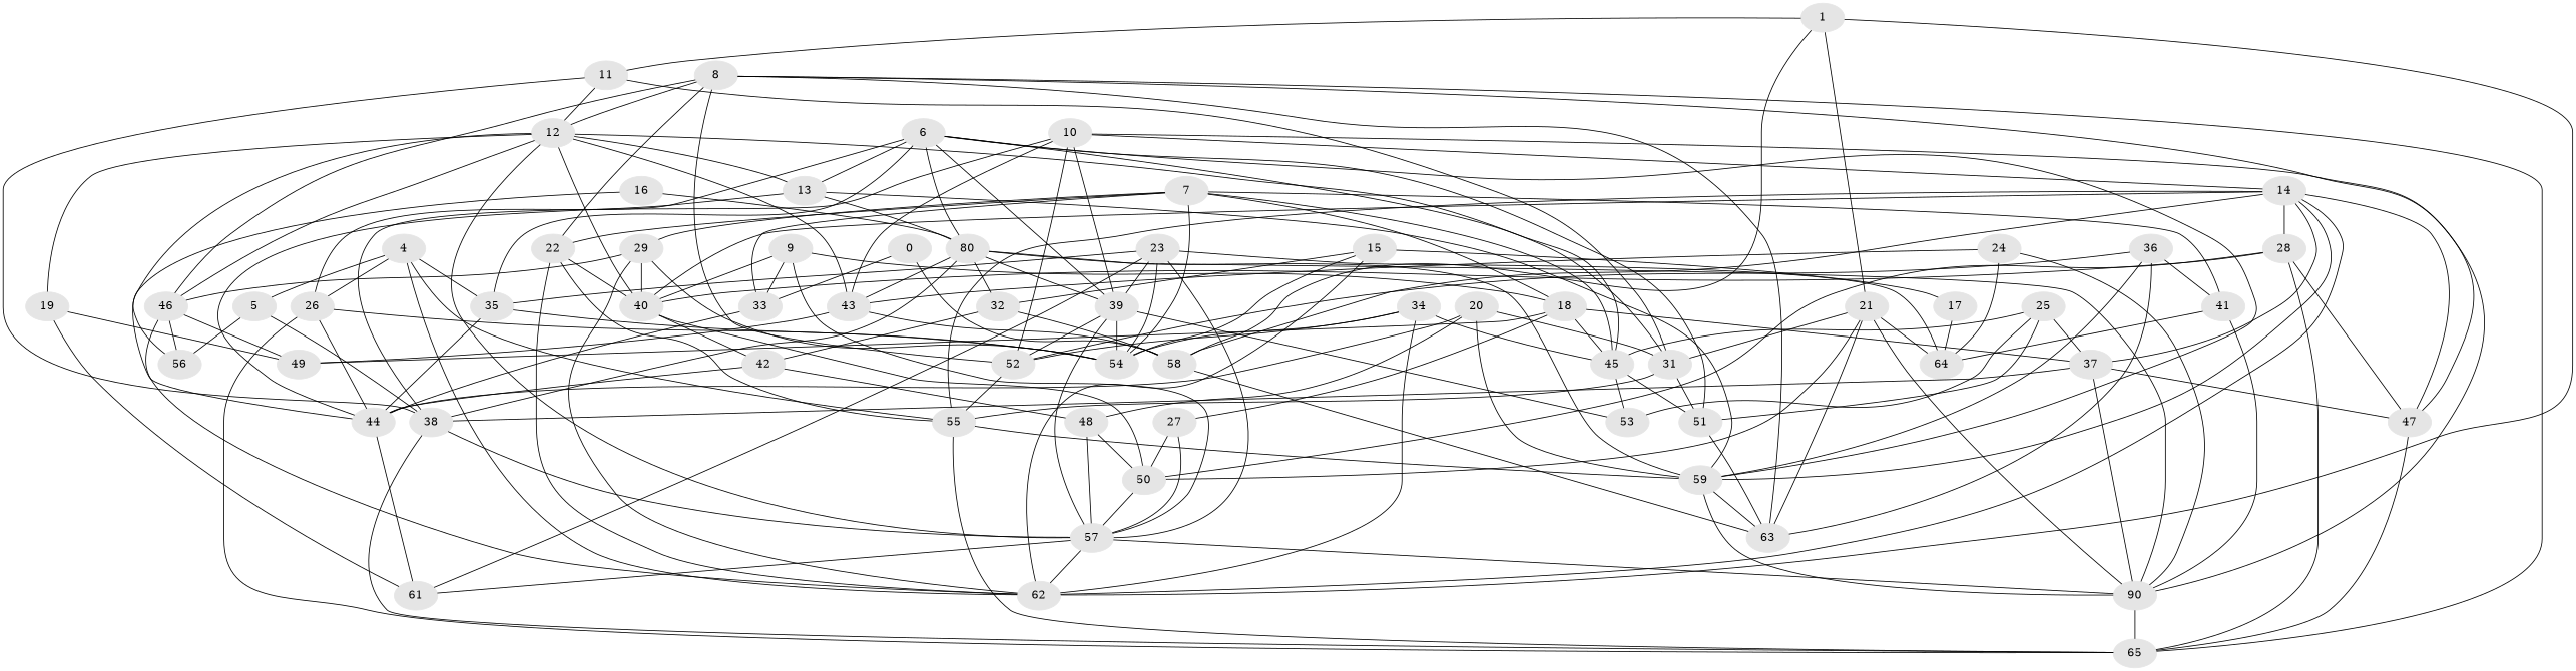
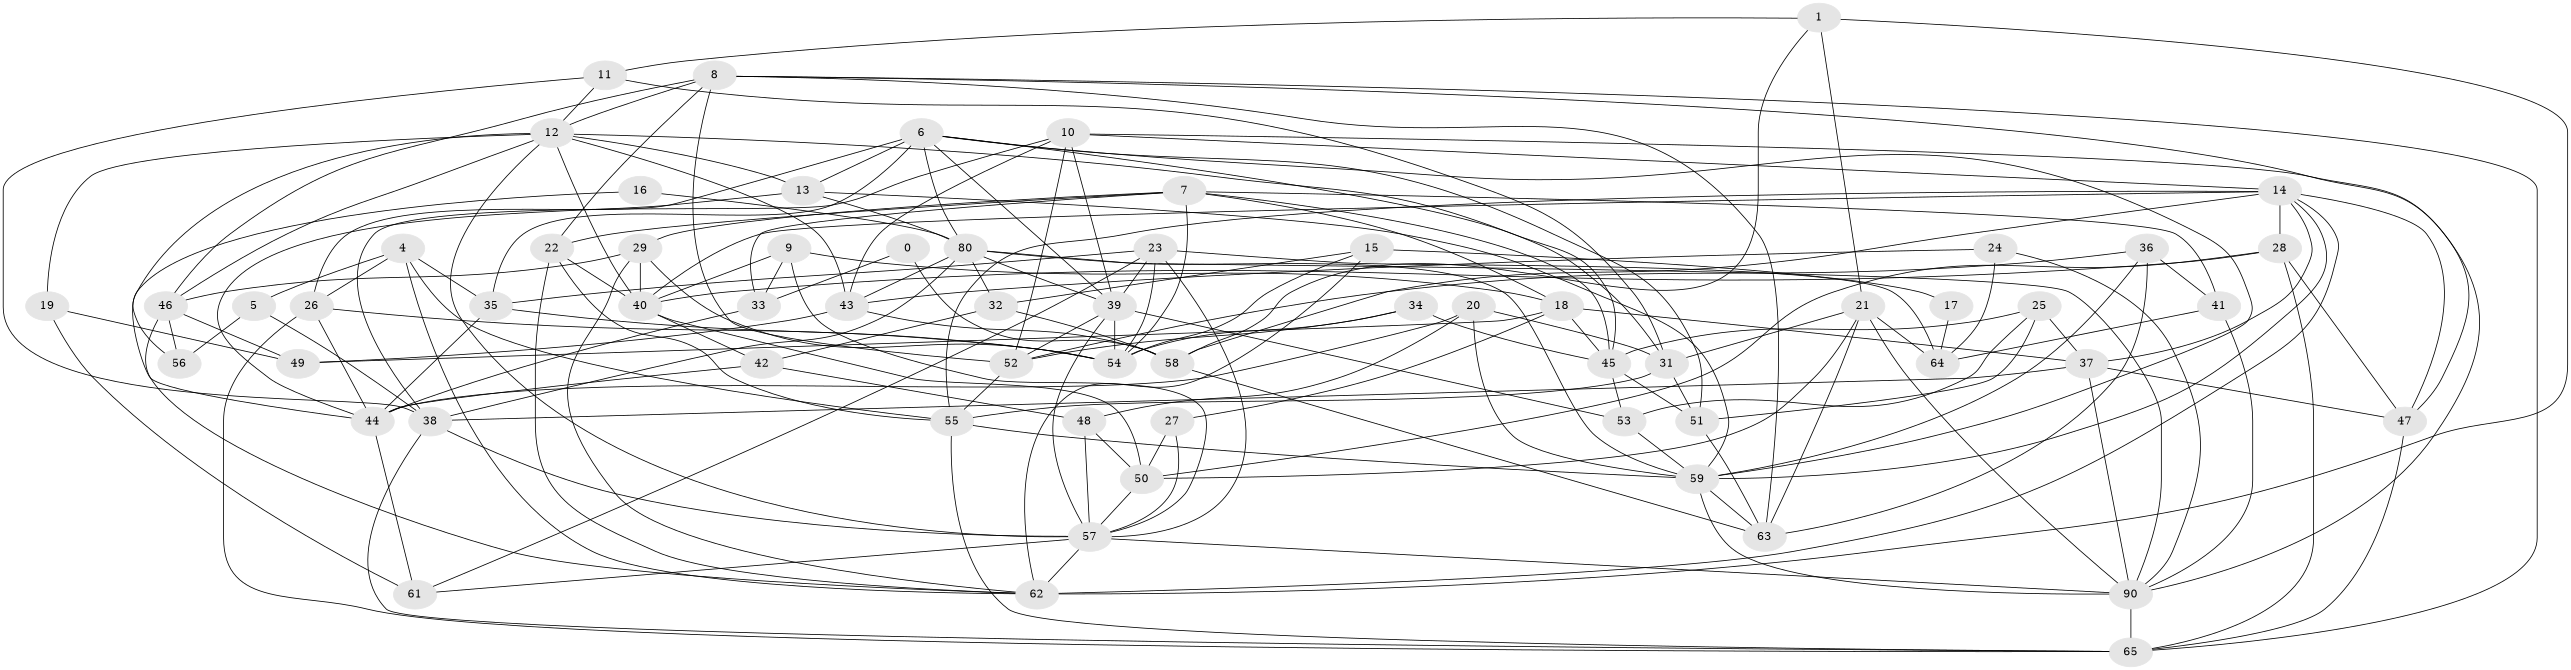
  graph {
    node [color=gray90 style=filled]
    edge [weight=1.0]
    1
    11
    21
    58
    62
    31
    38
    12
    63
    n10 [label=90]
    64
    50
    n13 [label=0]
    33
    44
    55
    51
    61
    4
    5
    26
    35
    56
    54
    65
    59
    57
    6
    13
    n30 [label=80]
    39
    45
    43
    32
    52
    53
    7
    18
    22
    29
    41
    37
    27
    49
    40
    46
    8
    47
    19
    9
    42
    10
    14
    28
    15
    17
    16
    20
    48
    23
    24
    25
    34
    36
    1 -- 11
    1 -- 21
    1 -- 58
    1 -- 62
    11 -- 31
    11 -- 38
    11 -- 12
    21 -- 31 [weight=2.0]
    21 -- 63
    21 -- n10
    21 -- 64
    21 -- 50
    58 -- 63
    31 -- 55
    31 -- 51
    38 -- 65
    38 -- 57
    12 -- 31
    12 -- 56
    12 -- 57
    12 -- 13
    12 -- 43
    12 -- 40
    12 -- 46
    12 -- 19
    n10 -- 65
    50 -- 57
    n13 -- 58
    n13 -- 33
    33 -- 44
    44 -- 61
    55 -- 65
    55 -- 59
    51 -- 63
    4 -- 62
    4 -- 55
    4 -- 5
    4 -- 26
    4 -- 35
    5 -- 38
    5 -- 56
    26 -- 44
    26 -- 54
    26 -- 65 [weight=2.0]
    35 -- 44
    35 -- 54
    59 -- 63
    59 -- n10
    57 -- 62
    57 -- n10
    57 -- 61 [weight=2.0]
    6 -- 51
    6 -- 26
    6 -- 35
    6 -- 59
    6 -- 13
    6 -- n30
    6 -- 39
    6 -- 45
    13 -- 44
    13 -- 59
    13 -- n30
    n30 -- 38
    n30 -- n10
    n30 -- 59
    n30 -- 39
    n30 -- 43
    n30 -- 32
    39 -- 54
    39 -- 57
    39 -- 52
    39 -- 53
    45 -- 51
    45 -- 53
    43 -- 58
    43 -- 49 [weight=2.0]
    32 -- 58
    32 -- 42
    52 -- 55
+   53 -- 59
    7 -- 33
    7 -- 54
    7 -- 45
    7 -- 18
    7 -- 22 [weight=2.0]
    7 -- 29
    7 -- 41
    18 -- 45
    18 -- 37
    18 -- 27
    18 -- 49
    22 -- 62
    22 -- 55 [weight=2.0]
    22 -- 40
    29 -- 62
    29 -- 54
    29 -- 40
    29 -- 46
    41 -- n10
    41 -- 64
    37 -- 38
    37 -- n10
    37 -- 47
    27 -- 50
    27 -- 57
    40 -- 50
    40 -- 42
    46 -- 62
    46 -- 56
    46 -- 49
    8 -- 12
    8 -- 63
    8 -- 65
    8 -- 52
    8 -- 22
    8 -- 46
    8 -- 47
    47 -- 65
    19 -- 61
    19 -- 49
    9 -- 33
    9 -- 57
    9 -- 18
    9 -- 40
    42 -- 44 [weight=2.0]
    42 -- 48
    10 -- 38
    10 -- n10
    10 -- 39
    10 -- 43
    10 -- 52
    10 -- 14
    14 -- 58
    14 -- 62
    14 -- 55 [weight=2.0]
    14 -- 59 [weight=2.0]
    14 -- 37
    14 -- 40
    14 -- 47
    14 -- 28
    28 -- 50
    28 -- 65 [weight=2.0]
    28 -- 40
    28 -- 47
    15 -- 62 [weight=2.0]
    15 -- 54
    15 -- 32
    15 -- 17
    17 -- 64
    16 -- 44
    16 -- n30
    20 -- 31
    20 -- 44
    20 -- 59
    20 -- 48
    48 -- 50
    48 -- 57
    23 -- 64
    23 -- 61
    23 -- 35
    23 -- 54
    23 -- 57
    23 -- 39
    24 -- n10
    24 -- 64
    24 -- 43
    25 -- 51
    25 -- 45
    25 -- 53
    25 -- 37
-   34 -- 62
    34 -- 54
    34 -- 45
    34 -- 52 [weight=2.0]
    36 -- 63
    36 -- 59
    36 -- 52
    36 -- 41
  }
